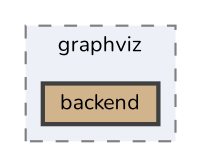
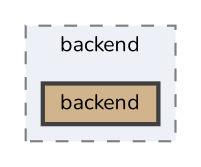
  digraph {
    compound=true
    fontname=Nunito
    n1 [color=grey25 fillcolor=tan fontname=Nunito fontsize=10 height=0.2 label=backend shape=box style="filled,bold" width=0.4]
    subgraph cluster_1 {
      bgcolor="#edf0f7"
      fontsize=10
-     label=graphviz
+     label=backend
      pencolor=grey50
      style="filled,dashed"
      n1
    }
  }
